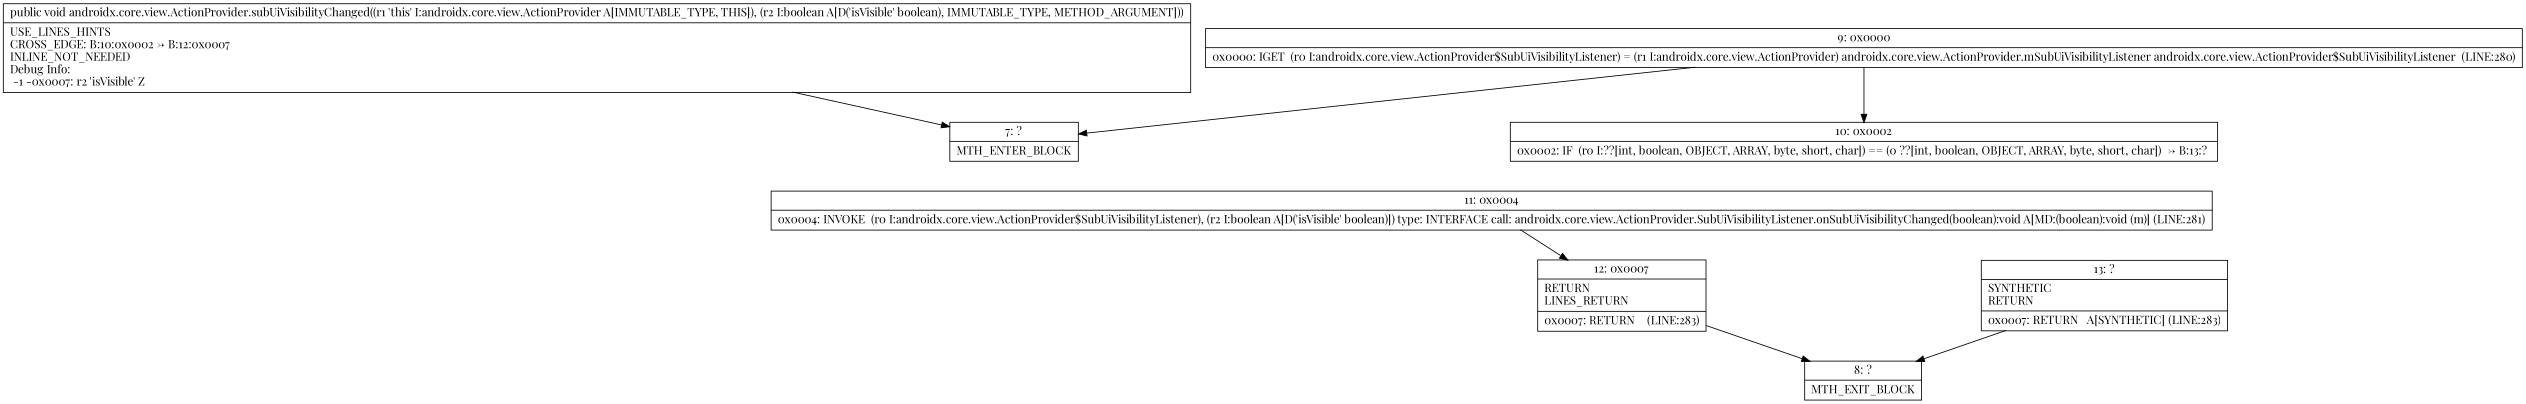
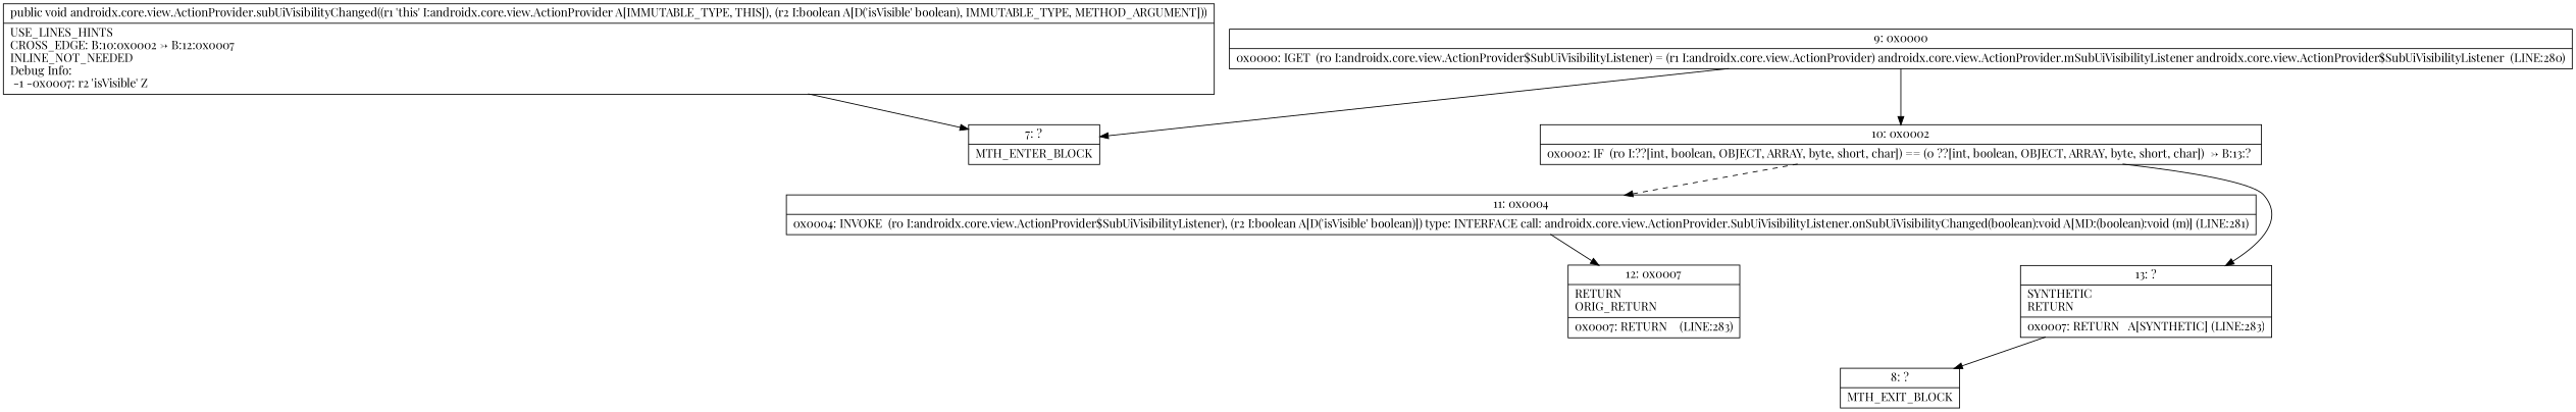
  digraph {
    fontname="Playfair Display"
    node [fontname="Playfair Display" shape=record]
    edge [fontname="Playfair Display"]
    n1 [label="{7\:\ ?|MTH_ENTER_BLOCK\l}"]
    n2 [label="{9\:\ 0x0000|0x0000: IGET  (r0 I:androidx.core.view.ActionProvider$SubUiVisibilityListener) = (r1 I:androidx.core.view.ActionProvider) androidx.core.view.ActionProvider.mSubUiVisibilityListener androidx.core.view.ActionProvider$SubUiVisibilityListener  (LINE:280)\l}"]
    n3 [label="{10\:\ 0x0002|0x0002: IF  (r0 I:??[int, boolean, OBJECT, ARRAY, byte, short, char]) == (0 ??[int, boolean, OBJECT, ARRAY, byte, short, char])  \-\> B:13:? \l}"]
    n4 [label="{11\:\ 0x0004|0x0004: INVOKE  (r0 I:androidx.core.view.ActionProvider$SubUiVisibilityListener), (r2 I:boolean A[D('isVisible' boolean)]) type: INTERFACE call: androidx.core.view.ActionProvider.SubUiVisibilityListener.onSubUiVisibilityChanged(boolean):void A[MD:(boolean):void (m)] (LINE:281)\l}"]
    n5 [label="{13\:\ ?|SYNTHETIC\lRETURN\l|0x0007: RETURN   A[SYNTHETIC] (LINE:283)\l}"]
-   n6 [label="{12\:\ 0x0007|RETURN\lLINES_RETURN\l|0x0007: RETURN    (LINE:283)\l}"]
+   n6 [label="{12\:\ 0x0007|RETURN\lORIG_RETURN\l|0x0007: RETURN    (LINE:283)\l}"]
    n7 [label="{8\:\ ?|MTH_EXIT_BLOCK\l}"]
    n8 [label="{public void androidx.core.view.ActionProvider.subUiVisibilityChanged((r1 'this' I:androidx.core.view.ActionProvider A[IMMUTABLE_TYPE, THIS]), (r2 I:boolean A[D('isVisible' boolean), IMMUTABLE_TYPE, METHOD_ARGUMENT]))  | USE_LINES_HINTS\lCROSS_EDGE: B:10:0x0002 \-\> B:12:0x0007\lINLINE_NOT_NEEDED\lDebug Info:\l  \-1 \-0x0007: r2 'isVisible' Z\l}"]
    n2 -> n1
    n2 -> n3
+   n3 -> n4 [style=dashed]
+   n3 -> n5
    n4 -> n6
    n5 -> n7
-   n6 -> n7
    n8 -> n1
  }
